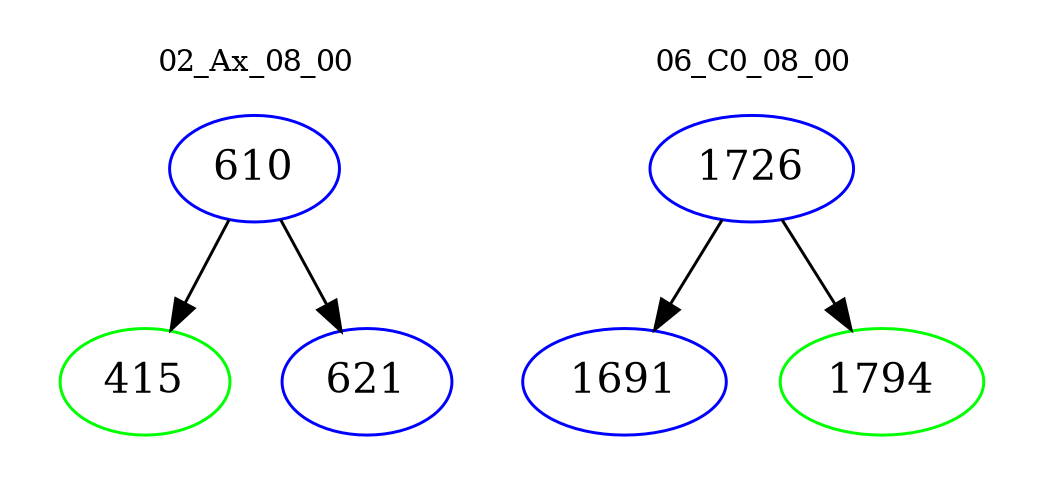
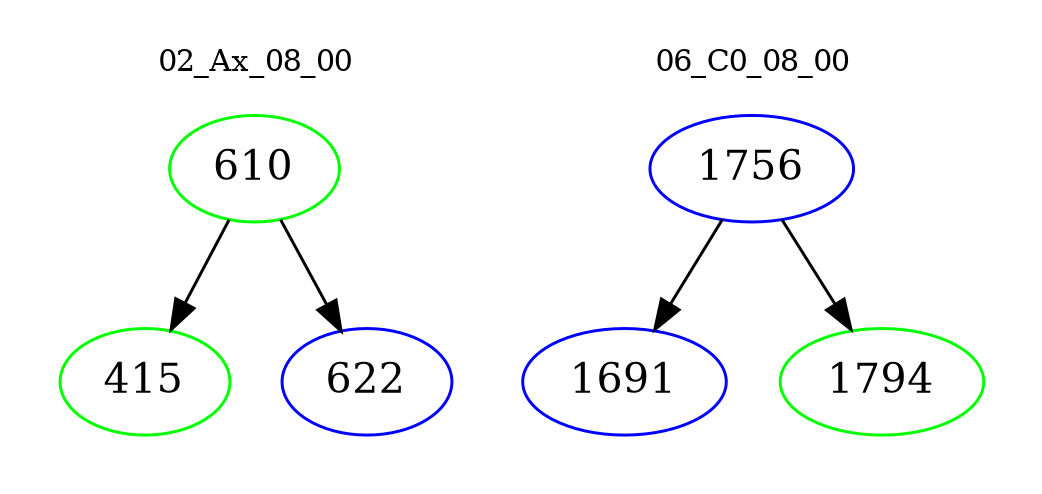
  digraph {
    node [color=blue]
    edge [color=black]
-   n1 [label=610]
+   n1 [color=green label=610]
    n2 [color=green label=415]
-   n3 [label=621]
-   n4 [label=1726]
+   n3 [label=622]
+   n4 [label=1756]
    n5 [label=1691]
    n6 [color=green label=1794]
    subgraph cluster_1 {
      color=white
      fontsize=10
      label="02_Ax_08_00"
      n1
      n2
      n3
    }
    subgraph cluster_2 {
      color=white
      fontsize=10
      label="06_C0_08_00"
      n4
      n5
      n6
    }
    n1 -> n2
    n1 -> n3
    n4 -> n5
    n4 -> n6
  }
